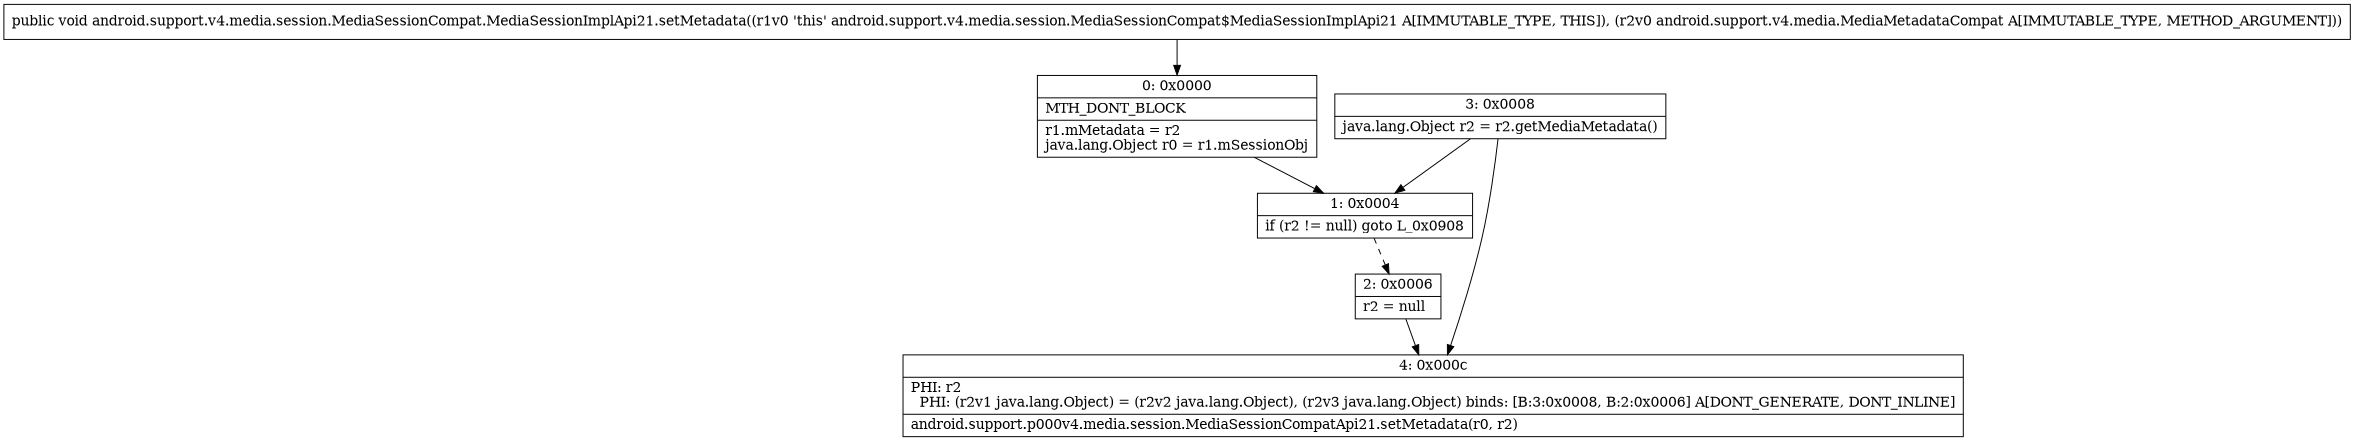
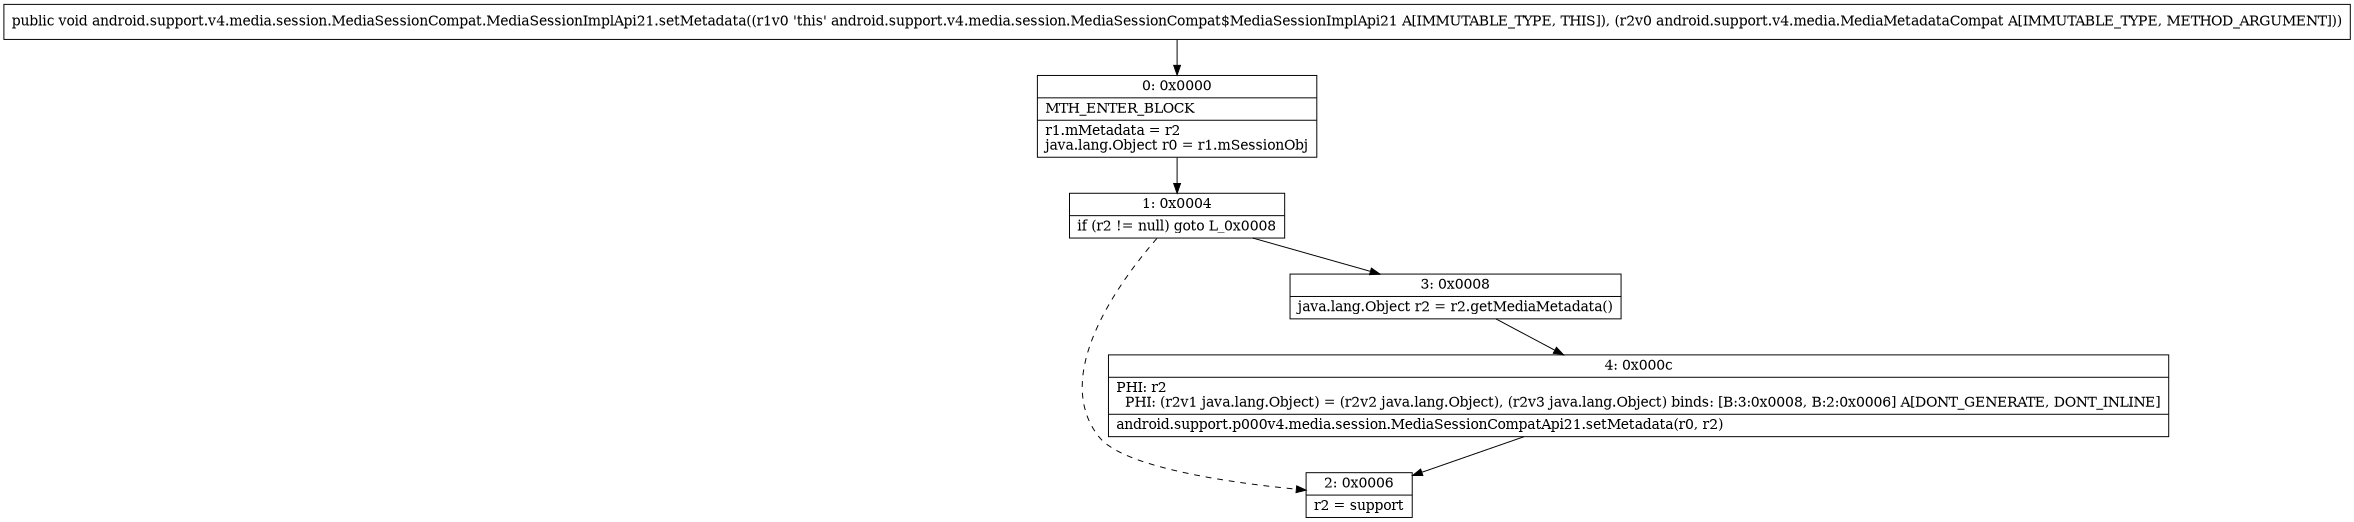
  digraph {
    node [shape=record]
-   n1 [label="{0\:\ 0x0000|MTH_DONT_BLOCK\l|r1.mMetadata = r2\ljava.lang.Object r0 = r1.mSessionObj\l}"]
-   n2 [label="{1\:\ 0x0004|if (r2 != null) goto L_0x0908\l}"]
-   n3 [label="{2\:\ 0x0006|r2 = null\l}"]
+   n1 [label="{0\:\ 0x0000|MTH_ENTER_BLOCK\l|r1.mMetadata = r2\ljava.lang.Object r0 = r1.mSessionObj\l}"]
+   n2 [label="{1\:\ 0x0004|if (r2 != null) goto L_0x0008\l}"]
+   n3 [label="{2\:\ 0x0006|r2 = support\l}"]
    n4 [label="{3\:\ 0x0008|java.lang.Object r2 = r2.getMediaMetadata()\l}"]
    n5 [label="{4\:\ 0x000c|PHI: r2 \l  PHI: (r2v1 java.lang.Object) = (r2v2 java.lang.Object), (r2v3 java.lang.Object) binds: [B:3:0x0008, B:2:0x0006] A[DONT_GENERATE, DONT_INLINE]\l|android.support.p000v4.media.session.MediaSessionCompatApi21.setMetadata(r0, r2)\l}"]
    n6 [label="{public void android.support.v4.media.session.MediaSessionCompat.MediaSessionImplApi21.setMetadata((r1v0 'this' android.support.v4.media.session.MediaSessionCompat$MediaSessionImplApi21 A[IMMUTABLE_TYPE, THIS]), (r2v0 android.support.v4.media.MediaMetadataCompat A[IMMUTABLE_TYPE, METHOD_ARGUMENT])) }"]
    n1 -> n2
    n2 -> n3 [style=dashed]
-   n4 -> n2
-   n3 -> n5
+   n2 -> n4
+   n5 -> n3
    n4 -> n5
    n6 -> n1
  }
